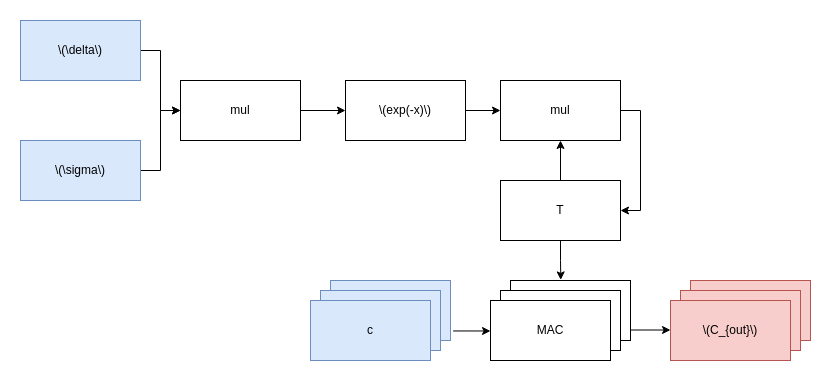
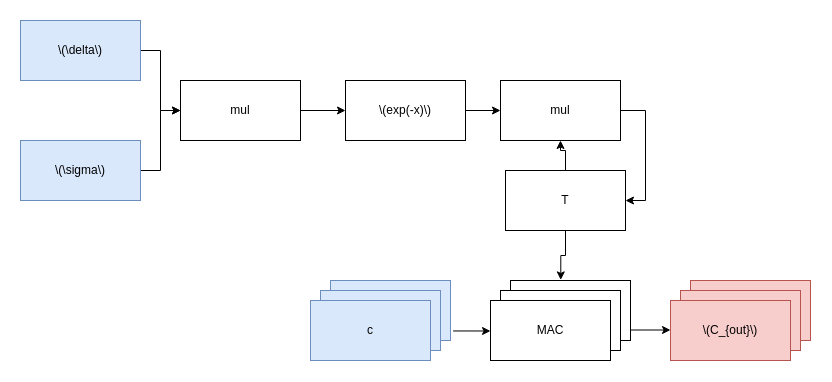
  <mxCell id="0" />
  <mxCell id="1" parent="0" />
  <mxCell id="2" style="edgeStyle=orthogonalEdgeStyle;rounded=0;orthogonalLoop=1;jettySize=auto;html=1;entryX=0;entryY=0.5;entryDx=0;entryDy=0;" edge="1" parent="1" source="3" target="5"><mxGeometry relative="1" as="geometry" /></mxCell>
  <mxCell id="3" value="mul" style="rounded=0;whiteSpace=wrap;html=1;" vertex="1" parent="1"><mxGeometry x="180" y="80" width="120" height="60" as="geometry" /></mxCell>
  <mxCell id="4" style="edgeStyle=orthogonalEdgeStyle;rounded=0;orthogonalLoop=1;jettySize=auto;html=1;entryX=0;entryY=0.5;entryDx=0;entryDy=0;" edge="1" parent="1" source="5" target="7"><mxGeometry relative="1" as="geometry" /></mxCell>
  <mxCell id="5" value="\(exp(-x)\)" style="rounded=0;whiteSpace=wrap;html=1;" vertex="1" parent="1"><mxGeometry x="345" y="80" width="120" height="60" as="geometry" /></mxCell>
  <mxCell id="6" style="edgeStyle=orthogonalEdgeStyle;rounded=0;orthogonalLoop=1;jettySize=auto;html=1;entryX=1;entryY=0.5;entryDx=0;entryDy=0;exitX=1;exitY=0.5;exitDx=0;exitDy=0;" edge="1" parent="1" source="7" target="14"><mxGeometry relative="1" as="geometry" /></mxCell>
  <mxCell id="7" value="mul" style="rounded=0;whiteSpace=wrap;html=1;" vertex="1" parent="1"><mxGeometry x="500" y="80" width="120" height="60" as="geometry" /></mxCell>
  <mxCell id="8" style="edgeStyle=orthogonalEdgeStyle;rounded=0;orthogonalLoop=1;jettySize=auto;html=1;entryX=0;entryY=0.5;entryDx=0;entryDy=0;" edge="1" parent="1" source="9" target="3"><mxGeometry relative="1" as="geometry" /></mxCell>
  <mxCell id="9" value="\(\sigma\)" style="rounded=0;whiteSpace=wrap;html=1;fillColor=#dae8fc;strokeColor=#6c8ebf;" vertex="1" parent="1"><mxGeometry x="20" y="140" width="120" height="60" as="geometry" /></mxCell>
  <mxCell id="10" style="edgeStyle=orthogonalEdgeStyle;rounded=0;orthogonalLoop=1;jettySize=auto;html=1;entryX=0;entryY=0.5;entryDx=0;entryDy=0;" edge="1" parent="1" source="11" target="3"><mxGeometry relative="1" as="geometry" /></mxCell>
  <mxCell id="11" value="\(\delta\)" style="rounded=0;whiteSpace=wrap;html=1;fillColor=#dae8fc;strokeColor=#6c8ebf;" vertex="1" parent="1"><mxGeometry x="20" y="20" width="120" height="60" as="geometry" /></mxCell>
  <mxCell id="12" style="edgeStyle=orthogonalEdgeStyle;rounded=0;orthogonalLoop=1;jettySize=auto;html=1;entryX=0.5;entryY=1;entryDx=0;entryDy=0;" edge="1" parent="1" source="14" target="7"><mxGeometry relative="1" as="geometry" /></mxCell>
  <mxCell id="13" style="edgeStyle=orthogonalEdgeStyle;rounded=0;orthogonalLoop=1;jettySize=auto;html=1;entryX=0.419;entryY=-0.01;entryDx=0;entryDy=0;entryPerimeter=0;" edge="1" parent="1" source="14" target="20"><mxGeometry relative="1" as="geometry" /></mxCell>
- <mxCell id="14" value="T" style="rounded=0;whiteSpace=wrap;html=1;" vertex="1" parent="1"><mxGeometry x="500" y="180" width="120" height="60" as="geometry" /></mxCell>
+ <mxCell id="14" value="T" style="rounded=0;whiteSpace=wrap;html=1;" vertex="1" parent="1"><mxGeometry x="505" y="170" width="120" height="60" as="geometry" /></mxCell>
  <mxCell id="15" value="" style="group" vertex="1" connectable="0" parent="1"><mxGeometry x="310" y="280" width="140" height="80" as="geometry" /></mxCell>
  <mxCell id="16" value="c" style="rounded=0;whiteSpace=wrap;html=1;fillColor=#dae8fc;strokeColor=#6c8ebf;" vertex="1" parent="15"><mxGeometry x="20" width="120" height="60" as="geometry" /></mxCell>
  <mxCell id="17" value="c" style="rounded=0;whiteSpace=wrap;html=1;fillColor=#dae8fc;strokeColor=#6c8ebf;" vertex="1" parent="15"><mxGeometry x="10" y="10" width="120" height="60" as="geometry" /></mxCell>
  <mxCell id="18" value="c" style="rounded=0;whiteSpace=wrap;html=1;fillColor=#dae8fc;strokeColor=#6c8ebf;" vertex="1" parent="15"><mxGeometry y="20" width="120" height="60" as="geometry" /></mxCell>
  <mxCell id="19" value="" style="group" vertex="1" connectable="0" parent="1"><mxGeometry x="490" y="280" width="140" height="80" as="geometry" /></mxCell>
  <mxCell id="20" value="c" style="rounded=0;whiteSpace=wrap;html=1;" vertex="1" parent="19"><mxGeometry x="20" width="120" height="60" as="geometry" /></mxCell>
  <mxCell id="21" value="c" style="rounded=0;whiteSpace=wrap;html=1;" vertex="1" parent="19"><mxGeometry x="10" y="10" width="120" height="60" as="geometry" /></mxCell>
  <mxCell id="22" value="MAC" style="rounded=0;whiteSpace=wrap;html=1;" vertex="1" parent="19"><mxGeometry y="20" width="120" height="60" as="geometry" /></mxCell>
  <mxCell id="23" style="edgeStyle=orthogonalEdgeStyle;rounded=0;orthogonalLoop=1;jettySize=auto;html=1;entryX=0;entryY=0.5;entryDx=0;entryDy=0;exitX=1.022;exitY=0.841;exitDx=0;exitDy=0;exitPerimeter=0;" edge="1" parent="1" source="16" target="22"><mxGeometry relative="1" as="geometry" /></mxCell>
  <mxCell id="24" value="" style="group" vertex="1" connectable="0" parent="1"><mxGeometry x="670" y="280" width="140" height="80" as="geometry" /></mxCell>
  <mxCell id="25" value="c" style="rounded=0;whiteSpace=wrap;html=1;fillColor=#f8cecc;strokeColor=#b85450;" vertex="1" parent="24"><mxGeometry x="20" width="120" height="60" as="geometry" /></mxCell>
  <mxCell id="26" value="c" style="rounded=0;whiteSpace=wrap;html=1;fillColor=#f8cecc;strokeColor=#b85450;" vertex="1" parent="24"><mxGeometry x="10" y="10" width="120" height="60" as="geometry" /></mxCell>
  <mxCell id="27" value="\(C_{out}\)" style="rounded=0;whiteSpace=wrap;html=1;fillColor=#f8cecc;strokeColor=#b85450;" vertex="1" parent="24"><mxGeometry y="20" width="120" height="60" as="geometry" /></mxCell>
  <mxCell id="28" style="edgeStyle=orthogonalEdgeStyle;rounded=0;orthogonalLoop=1;jettySize=auto;html=1;entryX=0;entryY=0.5;entryDx=0;entryDy=0;exitX=1.004;exitY=0.825;exitDx=0;exitDy=0;exitPerimeter=0;" edge="1" parent="1" source="20" target="27"><mxGeometry relative="1" as="geometry" /></mxCell>
